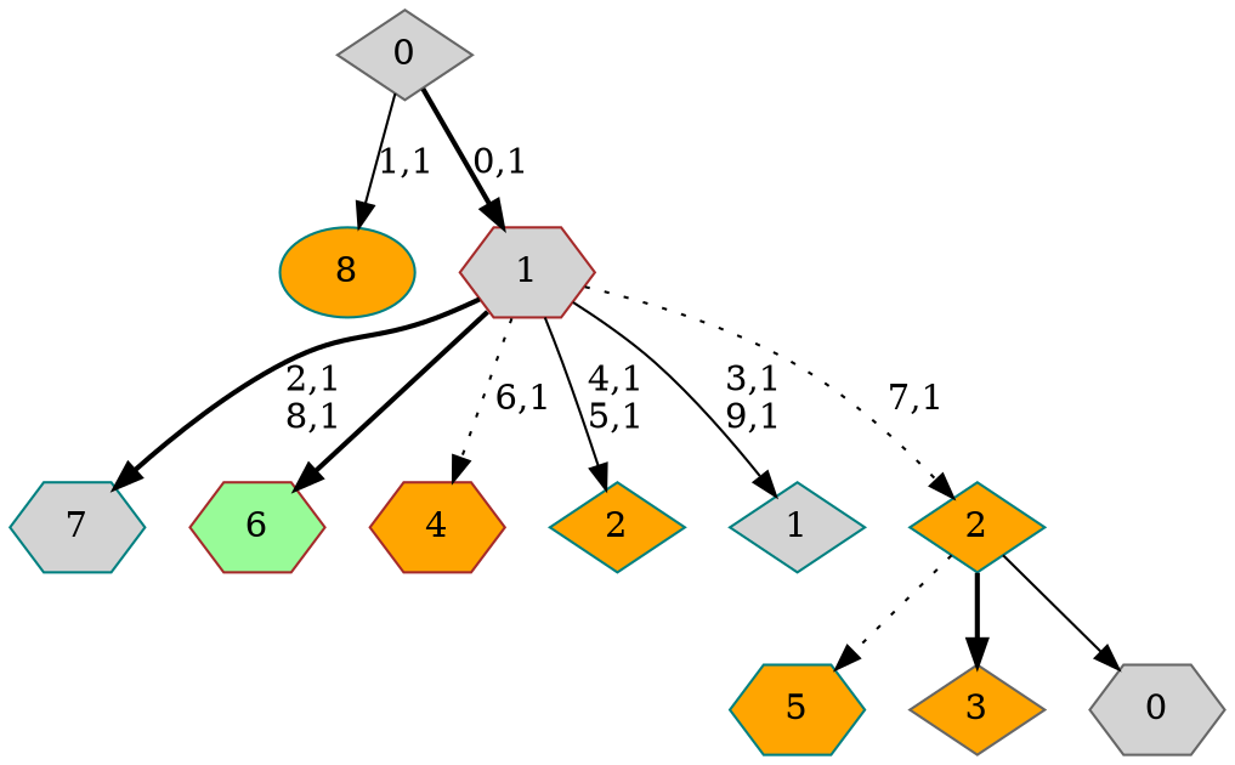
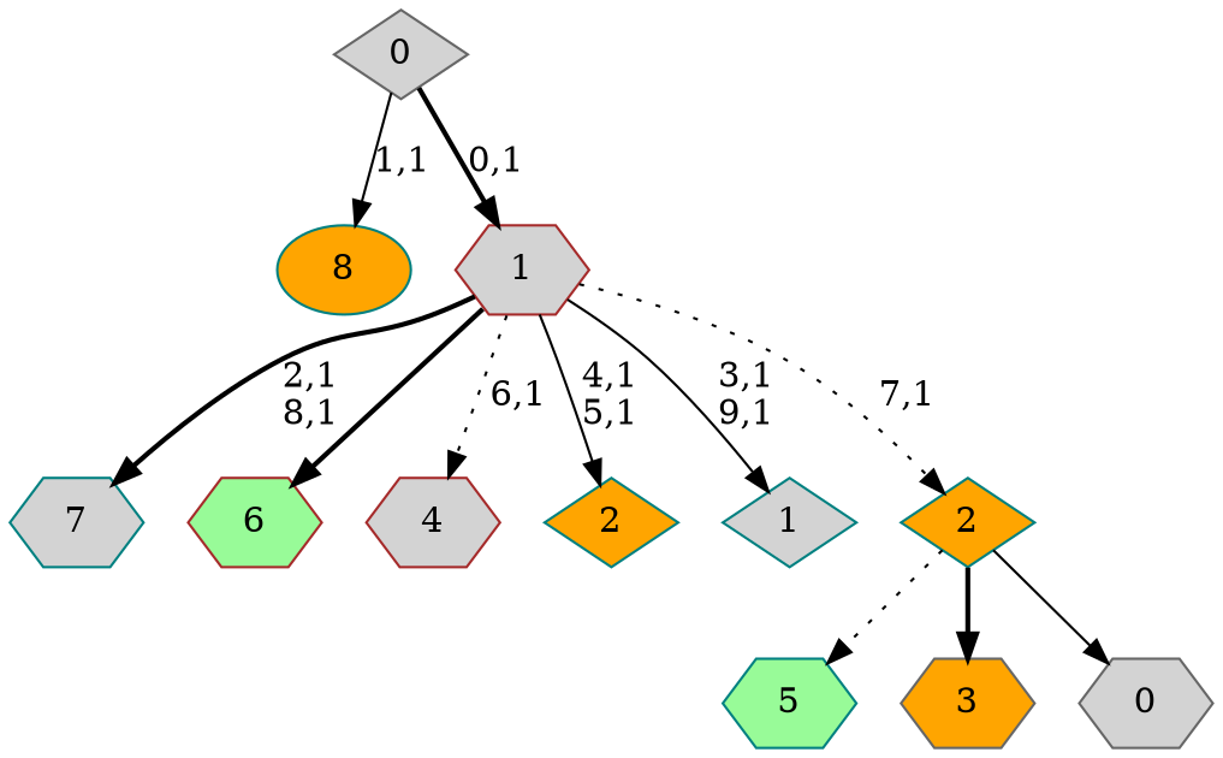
  digraph {
    node [color=teal fillcolor=orange shape=hexagon style=filled]
    edge [style=bold]
    n1 [label=8 shape=ellipse]
    n2 [fillcolor=lightgrey label=7]
    n3 [color=brown fillcolor=palegreen label=6]
-   n4 [label=5]
-   n5 [color=brown label=4]
-   n6 [color=gray40 label=3 shape=diamond]
+   n4 [fillcolor=palegreen label=5]
+   n5 [color=brown fillcolor=lightgrey label=4]
+   n6 [color=gray40 label=3]
    n7 [label=2 shape=diamond]
    n8 [fillcolor=lightgrey label=1 shape=diamond]
    n9 [color=gray40 fillcolor=lightgrey label=0]
    2 [shape=diamond]
    1 [color=brown fillcolor=lightgrey]
    0 [color=gray40 fillcolor=lightgrey shape=diamond]
    2 -> n4 [style=dotted]
    2 -> n6
    2 -> n9 [style=solid]
    1 -> n2 [label="2,1\n8,1"]
    1 -> n3
    1 -> n5 [label="6,1" style=dotted]
    1 -> n7 [label="4,1\n5,1" style=solid]
    1 -> n8 [label="3,1\n9,1" style=solid]
    1 -> 2 [label="7,1" style=dotted]
    0 -> n1 [label="1,1" style=solid]
    0 -> 1 [label="0,1"]
  }
